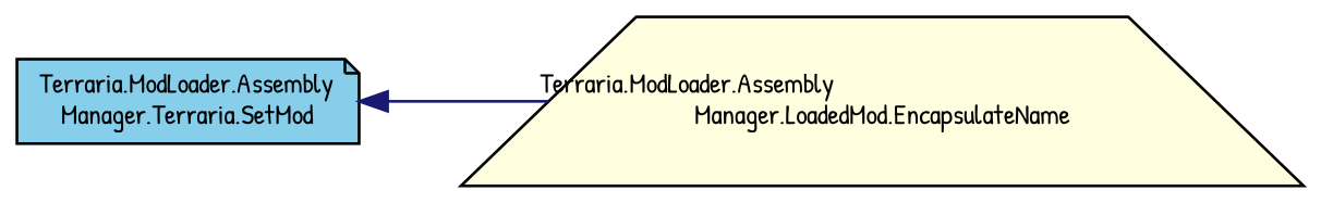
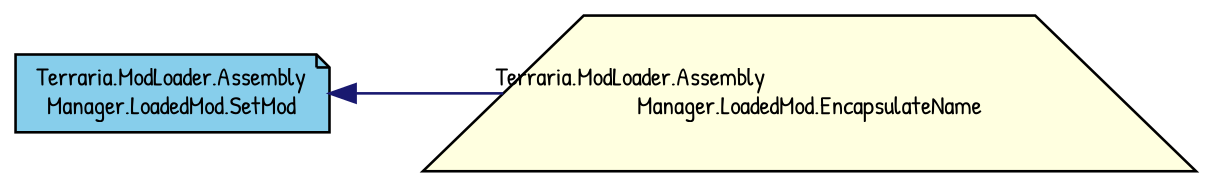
  digraph {
    rankdir=LR
    fontname="Patrick Hand"
    node [color=black fontname="Patrick Hand" fontsize=10 style=filled]
-   n1 [fillcolor=skyblue fontcolor=black height=0.2 label="Terraria.ModLoader.Assembly\lManager.Terraria.SetMod" shape=note width=0.4]
+   n1 [fillcolor=skyblue fontcolor=black height=0.2 label="Terraria.ModLoader.Assembly\lManager.LoadedMod.SetMod" shape=note width=0.4]
    n2 [fillcolor=lightyellow height=0.2 label="Terraria.ModLoader.Assembly\lManager.LoadedMod.EncapsulateName" shape=trapezium width=0.4]
    n1 -> n2 [color=midnightblue dir=back fontname="Patrick Hand" fontsize=10 labelfontname=Helvetica labelfontsize=10 style=solid]
  }
